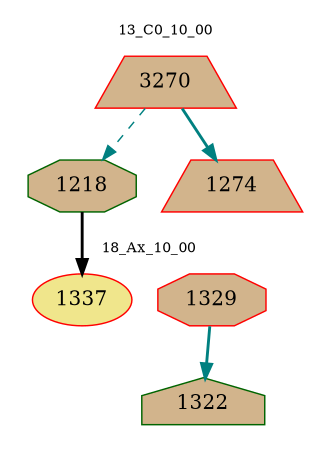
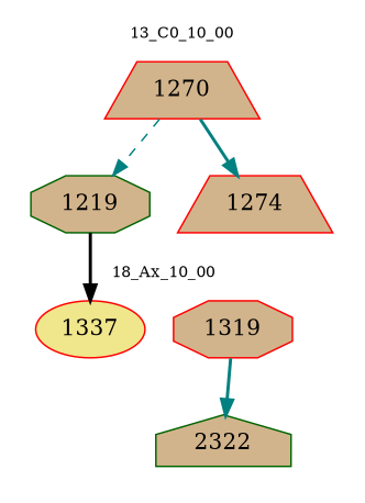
  digraph {
    node [color=red fillcolor=tan shape=octagon style=filled]
    edge [color=teal style=bold]
-   n1 [label=1329]
-   n2 [color=darkgreen label=1322 shape=house]
+   n1 [label=1319]
+   n2 [color=darkgreen label=2322 shape=house]
    n3 [fillcolor=khaki label=1337 shape=ellipse]
-   n4 [label=3270 shape=trapezium]
-   n5 [color=darkgreen label=1218]
+   n4 [label=1270 shape=trapezium]
+   n5 [color=darkgreen label=1219]
    n6 [label=1274 shape=trapezium]
    subgraph cluster_1 {
      color=white
      fontsize=10
      label="18_Ax_10_00"
      n1
      n2
      n3
    }
    subgraph cluster_2 {
      color=white
      fontsize=10
      label="13_C0_10_00"
      n4
      n5
      n6
    }
    n1 -> n2
    n4 -> n5 [style=dashed]
    n4 -> n6
    n5 -> n3 [color=black]
  }
